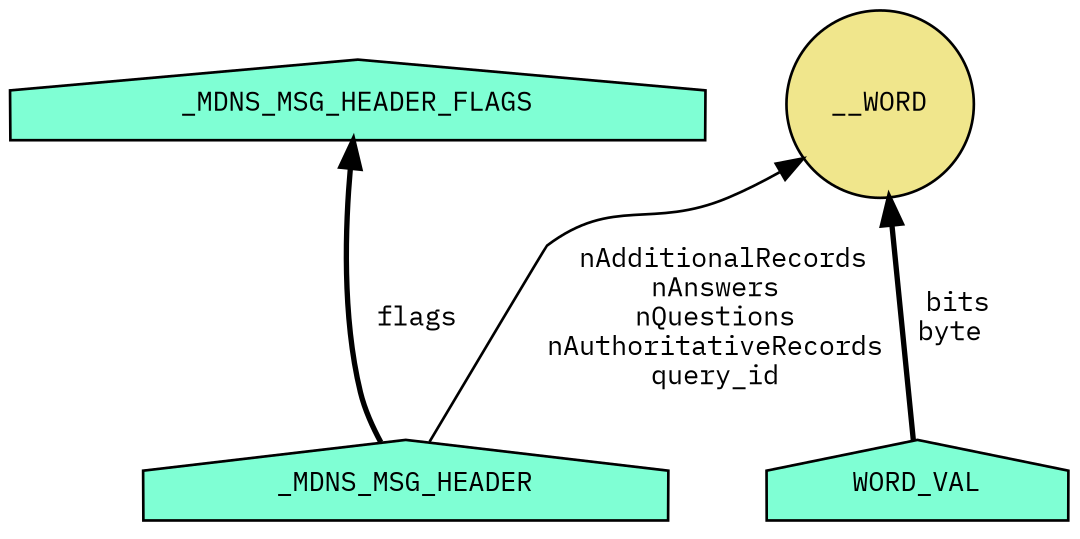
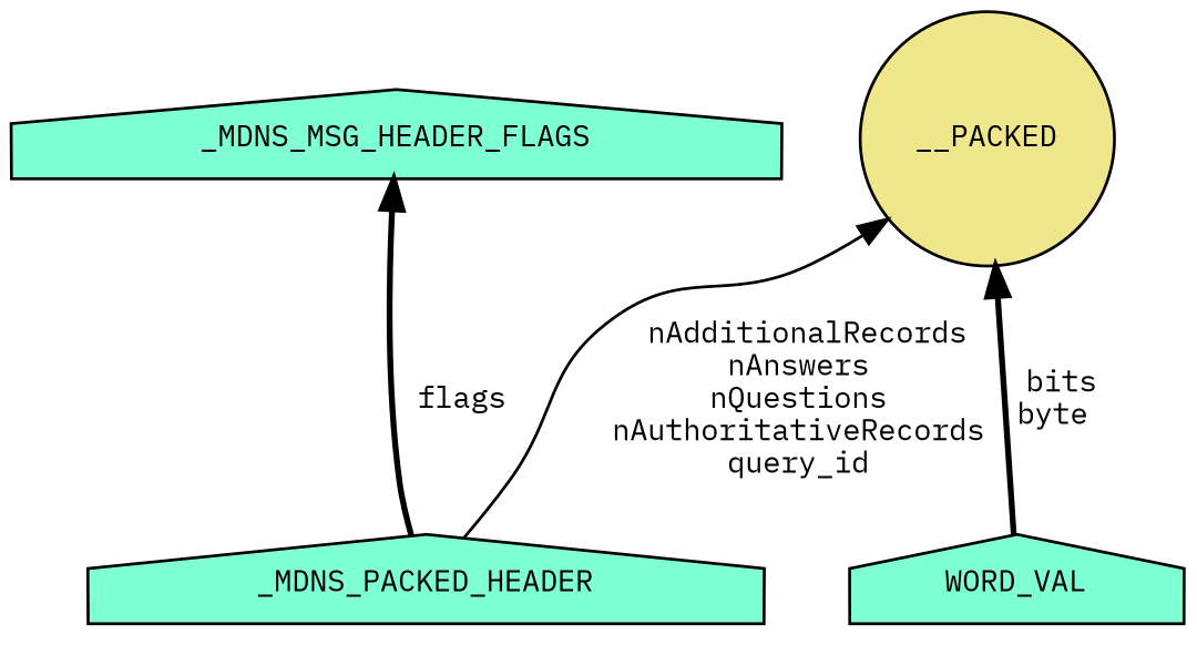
  digraph {
    fontname="IBM Plex Mono"
    node [color=black fillcolor=aquamarine fontname="IBM Plex Mono" fontsize=10 shape=house style=filled]
    edge [color=black dir=back fontname="IBM Plex Mono" fontsize=10 labelfontname=Helvetica labelfontsize=10 style=bold]
-   n1 [fontcolor=black height=0.2 label=_MDNS_MSG_HEADER width=0.4]
+   n1 [fontcolor=black height=0.2 label=_MDNS_PACKED_HEADER width=0.4]
    n2 [height=0.2 label=_MDNS_MSG_HEADER_FLAGS width=0.4]
    n3 [height=0.2 label=WORD_VAL width=0.4]
-   n4 [fillcolor=khaki height=0.2 label=__WORD shape=circle width=0.4]
+   n4 [fillcolor=khaki height=0.2 label=__PACKED shape=circle width=0.4]
    n2 -> n1 [label=" flags"]
    n4 -> n1 [label=" nAdditionalRecords\nnAnswers\nnQuestions\nnAuthoritativeRecords\nquery_id" style=solid]
    n4 -> n3 [label=" bits\nbyte"]
  }
